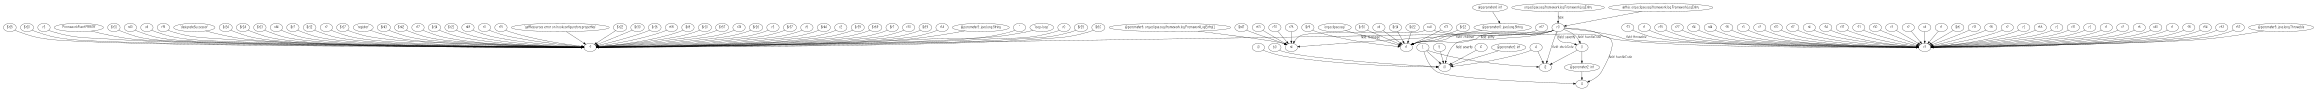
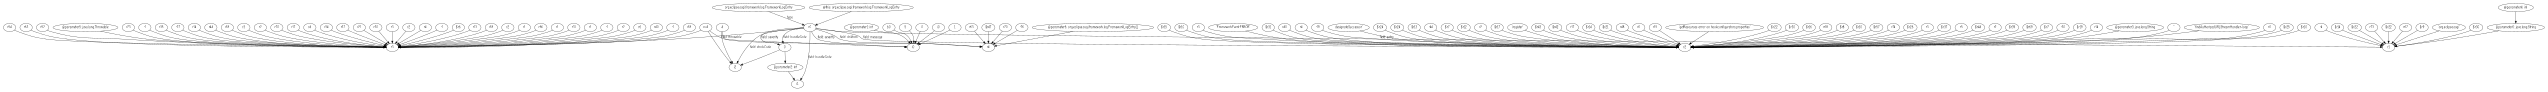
  digraph {
    fontname="Comic Neue"
    node [fontname="Comic Neue"]
    edge [fontname="Comic Neue"]
    n1 [label=r30]
    n2 [label=r3]
    n3 [label=r0]
    n4 [label=i1]
    n5 [label=r2]
    n6 [label=r4]
    n7 [label=i0]
    n8 [label=i2]
    n9 [label=r1]
    n10 [label=0]
    n11 [label="@parameter2: int"]
    n12 [label=r3]
    n13 [label="$r14"]
    n14 [label=r63]
    n15 [label="$r21"]
    n16 [label=r48]
    n17 [label=1]
    n18 [label=r0]
    n19 [label=r15]
    n20 [label="'getResources error on hookconfigurators.properties'"]
    n21 [label=4]
    n22 [label="$r22"]
    n23 [label="$r30"]
    n24 [label="$r16"]
    n25 [label=r67]
    n26 [label=r2]
    n27 [label=r68]
    n28 [label="$r8"]
    n29 [label="@parameter1: int"]
    n30 [label=r4]
    n31 [label=b0]
    n32 [label=r1]
    n33 [label="$r6"]
    n34 [label="$r10"]
    n35 [label="$r57"]
    n36 [label="$r47"]
    n37 [label=r13]
    n38 [label=r74]
    n39 [label=r18]
    n40 [label="$r9"]
    n41 [label="$r26"]
    n42 [label=r3]
    n43 [label=5]
    n44 [label=r2]
    n45 [label=r1]
    n46 [label="@this: org.eclipse.osgi.framework.log.FrameworkLogEntry"]
    n47 [label=r66]
    n48 [label="$r37"]
    n49 [label=r1]
    n50 [label="'org.eclipse.osgi'"]
    n51 [label=r5]
    n52 [label="$r44"]
    n53 [label=r2]
    n54 [label=r31]
    n55 [label="$r39"]
    n56 [label=r1]
    n57 [label="$r69"]
    n58 [label="$r30"]
    n59 [label=null]
    n60 [label=r1]
    n61 [label="$r7"]
    n62 [label=r30]
    n63 [label=r2]
    n64 [label="$r19"]
    n65 [label=r6]
    n66 [label=r40]
    n67 [label=r1]
    n68 [label=r14]
    n69 [label=r18]
    n70 [label=r54]
    n71 [label=r70]
    n72 [label=r63]
    n73 [label=r52]
    n74 [label="@parameter3: java.lang.String"]
    n75 [label="''"]
    n76 [label="@parameter5: java.lang.Throwable"]
-   n77 [label="'loop-loop'"]
+   n77 [label="'findAuthorizedURLStreamHandler-loop'"]
    n78 [label="@parameter4: int"]
    n79 [label="@parameter0: java.lang.String"]
    n80 [label=r0]
    n81 [label=r4]
    n82 [label="$r25"]
    n83 [label=r73]
    n84 [label="$r10"]
    n85 [label=r1]
    n86 [label=r35]
    n87 [label="$r15"]
    n88 [label=r76]
    n89 [label="$r14"]
    n90 [label="$r10"]
    n91 [label=r27]
    n92 [label="@parameter6: org.eclipse.osgi.framework.log.FrameworkLogEntry[]"]
    n93 [label=r14]
    n94 [label=r3]
    n95 [label="'FrameworkEvent.ERROR'"]
    n96 [label="$r31"]
    n97 [label=r40]
    n98 [label="$r22"]
    n99 [label=r4]
    n100 [label=r44]
    n101 [label=r19]
    n102 [label=r18]
    n103 [label="'designateSuccessor'"]
    n104 [label="$r24"]
    n105 [label="$r24"]
    n106 [label=r3]
    n107 [label="$r13"]
    n108 [label=r2]
    n109 [label=r44]
    n110 [label="$r7"]
    n111 [label=i0]
    n112 [label="$r12"]
    n113 [label=r2]
    n114 [label=r70]
    n115 [label=r17]
    n116 [label="$r17"]
    n117 [label=r73]
    n118 [label=r4]
    n119 [label="'register'"]
    n120 [label="$r22"]
    n121 [label=i0]
    n122 [label=r34]
    n123 [label="$r43"]
    n124 [label=r37]
    n125 [label="org.eclipse.osgi.framework.log.FrameworkLogEntry"]
    n126 [label="$r42"]
    n127 [label=r17]
    n128 [label=r21]
    n1 -> n2
    n3 -> n2 [label="field: throwable"]
    n3 -> n4 [label="field: bundleCode"]
    n3 -> n5 [label="field: message"]
    n3 -> n6 [label="field: children"]
    n3 -> n7 [label="field: severity"]
    n3 -> n8 [label="field: stackCode"]
    n3 -> n9 [label="field: entry"]
    n3 -> n10 [label="field: severity"]
    n3 -> n10 [label="field: bundleCode"]
    n10 -> n8
    n10 -> n11
    n11 -> n4
    n12 -> n2
    n13 -> n5
    n14 -> n6
    n15 -> n5
    n16 -> n5
-   n17 -> n4
    n17 -> n7
-   n17 -> n8
+   n59 -> n8
    n18 -> n5
    n19 -> n5
    n20 -> n5
    n21 -> n7
    n21 -> n8
    n22 -> n5
    n23 -> n5
    n24 -> n5
    n25 -> n9
    n26 -> n2
    n27 -> n5
    n28 -> n5
    n29 -> n7
    n30 -> n2
    n31 -> n7
    n32 -> n2
    n33 -> n2
    n34 -> n5
    n35 -> n5
    n36 -> n6
    n37 -> n2
    n38 -> n5
    n39 -> n2
    n40 -> n9
    n41 -> n5
    n42 -> n5
    n43 -> n7
    n44 -> n2
    n45 -> n2
    n46 -> n3
    n47 -> n2
    n48 -> n5
    n49 -> n2
    n50 -> n9
    n51 -> n5
    n52 -> n5
    n53 -> n5
    n54 -> n2
    n55 -> n5
    n56 -> n2
    n57 -> n5
    n58 -> n9
    n59 -> n2
    n59 -> n6
    n60 -> n2
    n61 -> n5
    n62 -> n5
    n63 -> n2
    n64 -> n5
    n65 -> n2
    n66 -> n2
    n67 -> n2
    n68 -> n5
    n69 -> n2
    n70 -> n2
    n71 -> n6
    n72 -> n2
    n73 -> n2
    n74 -> n5
    n75 -> n5
    n76 -> n2
    n77 -> n5
    n78 -> n79
    n79 -> n9
    n80 -> n5
    n81 -> n9
    n82 -> n5
    n83 -> n2
    n84 -> n5
    n85 -> n2
    n86 -> n2
    n87 -> n5
    n88 -> n6
    n89 -> n9
    n90 -> n5
    n91 -> n2
    n92 -> n6
    n93 -> n2
    n94 -> n5
    n95 -> n5
    n96 -> n5
    n97 -> n5
    n98 -> n9
    n99 -> n5
    n100 -> n2
    n101 -> n5
    n102 -> n2
    n103 -> n5
    n104 -> n5
    n105 -> n5
    n106 -> n2
    n107 -> n5
    n108 -> n2
    n109 -> n5
    n110 -> n5
    n111 -> n7
    n112 -> n5
    n113 -> n5
    n114 -> n2
    n115 -> n2
    n116 -> n5
    n117 -> n9
    n118 -> n2
    n119 -> n5
    n120 -> n9
    n121 -> n7
    n122 -> n2
    n123 -> n5
    n124 -> n2
    n125 -> n3 [label=type]
    n126 -> n5
    n127 -> n5
    n128 -> n2
  }
